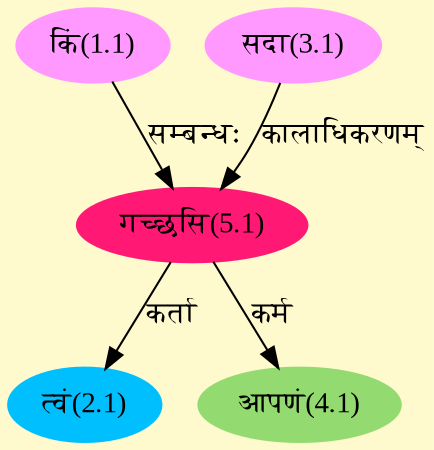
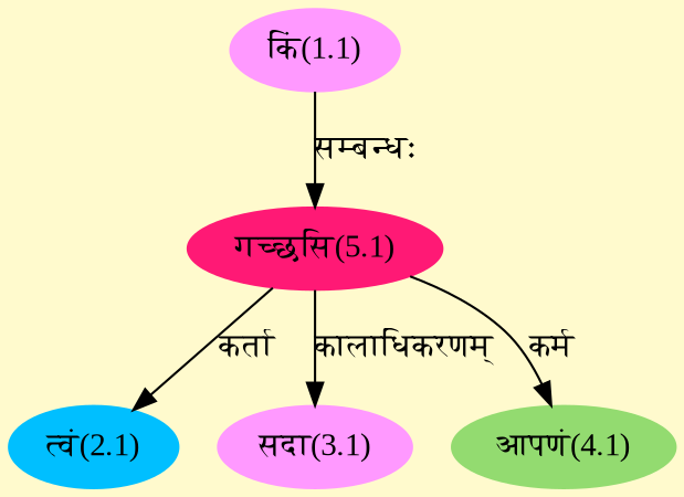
  digraph {
    bgcolor=lemonchiffon1
    compound=true
    fontname="Liberation Serif"
    rankdir=BT
    node [color="#FF99FF" fontname="Liberation Serif" style=filled]
    edge [dir=back fontname="Liberation Serif"]
    n1 [label="किं(1.1)"]
    n2 [color="#FF1975" label="गच्छसि(5.1)"]
    n3 [color="#00BFFF" label="त्वं(2.1)"]
    n4 [label="सदा(3.1)"]
    n5 [color="#93DB70" label="आपणं(4.1)"]
    n2 -> n1 [label="सम्बन्धः"]
    n3 -> n2 [label="कर्ता"]
-   n2 -> n4 [label="कालाधिकरणम्"]
+   n4 -> n2 [label="कालाधिकरणम्"]
    n5 -> n2 [label="कर्म"]
  }
